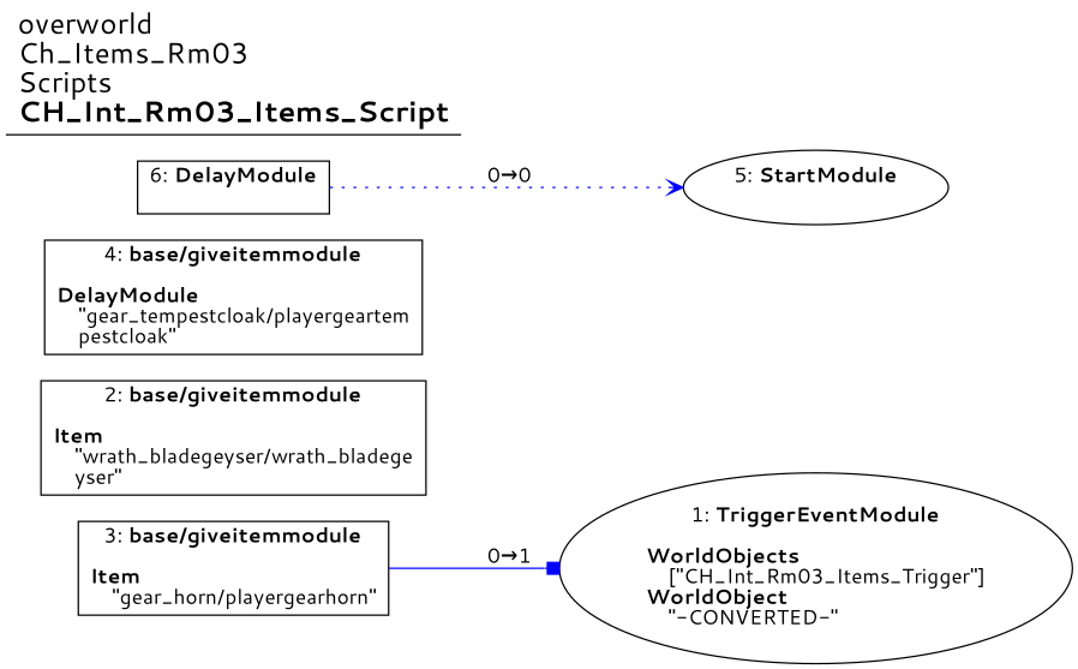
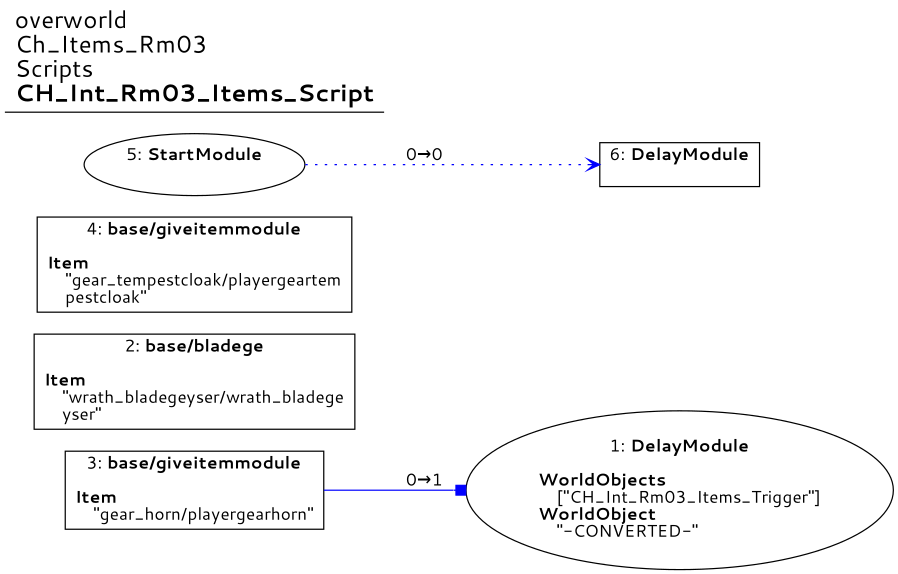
  digraph {
    fontname="Segoe UI"
    rankdir=LR
    splines=spline
    node [fontname="Segoe UI" shape=box]
    edge [color=blue fontname="Segoe UI"]
-   n1 [label=<1: <b>TriggerEventModule</b><br/><br/><b>WorldObjects</b><br align="left"/>    [&quot;CH_Int_Rm03_Items_Trigger&quot;]<br align="left"/><b>WorldObject</b><br align="left"/>    &quot;-CONVERTED-&quot;<br align="left"/>> shape=oval]
-   n2 [label=<2: <b>base/giveitemmodule</b><br/><br/><b>Item</b><br align="left"/>    &quot;wrath_bladegeyser/wrath_bladege<br align="left"/>    yser&quot;<br align="left"/>>]
+   n1 [label=<1: <b>DelayModule</b><br/><br/><b>WorldObjects</b><br align="left"/>    [&quot;CH_Int_Rm03_Items_Trigger&quot;]<br align="left"/><b>WorldObject</b><br align="left"/>    &quot;-CONVERTED-&quot;<br align="left"/>> shape=oval]
+   n2 [label=<2: <b>base/bladege</b><br/><br/><b>Item</b><br align="left"/>    &quot;wrath_bladegeyser/wrath_bladege<br align="left"/>    yser&quot;<br align="left"/>>]
    n3 [label=<3: <b>base/giveitemmodule</b><br/><br/><b>Item</b><br align="left"/>    &quot;gear_horn/playergearhorn&quot;<br align="left"/>>]
-   n4 [label=<4: <b>base/giveitemmodule</b><br/><br/><b>DelayModule</b><br align="left"/>    &quot;gear_tempestcloak/playergeartem<br align="left"/>    pestcloak&quot;<br align="left"/>>]
+   n4 [label=<4: <b>base/giveitemmodule</b><br/><br/><b>Item</b><br align="left"/>    &quot;gear_tempestcloak/playergeartem<br align="left"/>    pestcloak&quot;<br align="left"/>>]
    n5 [label=<5: <b>StartModule</b><br/><br/>> shape=oval]
    n6 [label=<6: <b>DelayModule</b><br/><br/>>]
    n7 [label=<<font point-size="20">overworld<br align="left"/>Ch_Items_Rm03<br align="left"/>Scripts<br align="left"/><b>CH_Int_Rm03_Items_Script</b><br align="left"/></font>> shape=underline]
    n3 -> n1 [arrowhead=box label="0→1" style=solid]
-   n6 -> n5 [arrowhead=vee label="0→0" style=dotted]
+   n5 -> n6 [arrowhead=vee label="0→0" style=dotted]
  }
